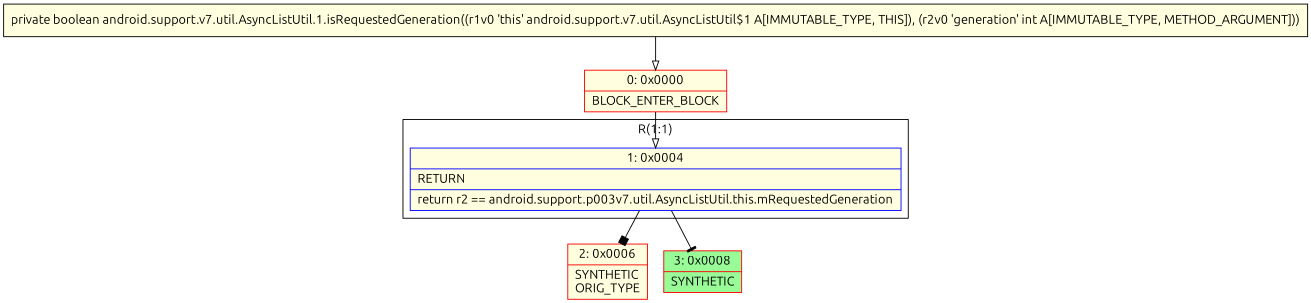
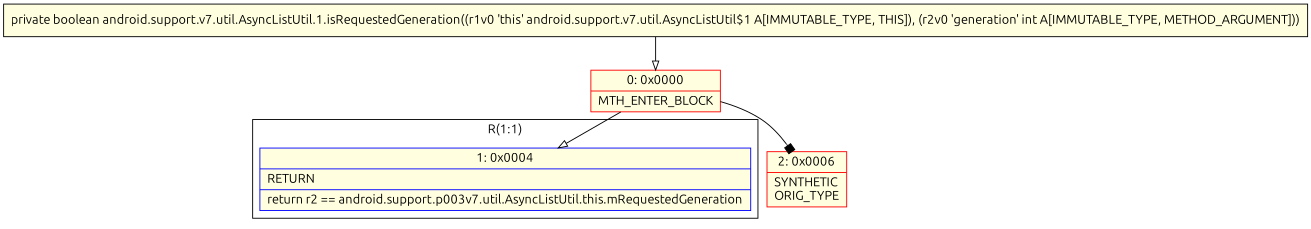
  digraph {
    fontname=Ubuntu
    node [color=red fillcolor=lightyellow fontname=Ubuntu shape=record style=filled]
    edge [arrowhead=onormal fontname=Ubuntu]
    n1 [color=blue label="{1\:\ 0x0004|RETURN\l|return r2 == android.support.p003v7.util.AsyncListUtil.this.mRequestedGeneration\l}"]
    n2 [label="{2\:\ 0x0006|SYNTHETIC\lORIG_TYPE\l}"]
-   n3 [fillcolor=palegreen label="{3\:\ 0x0008|SYNTHETIC\l}"]
-   n4 [label="{0\:\ 0x0000|BLOCK_ENTER_BLOCK\l}"]
+   n4 [label="{0\:\ 0x0000|MTH_ENTER_BLOCK\l}"]
    n5 [label="{private boolean android.support.v7.util.AsyncListUtil.1.isRequestedGeneration((r1v0 'this' android.support.v7.util.AsyncListUtil$1 A[IMMUTABLE_TYPE, THIS]), (r2v0 'generation' int A[IMMUTABLE_TYPE, METHOD_ARGUMENT])) }" color=""]
    subgraph cluster_1 {
      label="R(1:1)"
      n1
    }
-   n1 -> n2 [arrowhead=box]
-   n1 -> n3 [arrowhead=tee]
+   n4 -> n2 [arrowhead=box]
    n4 -> n1
    n5 -> n4
  }
